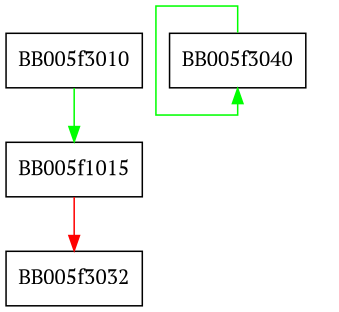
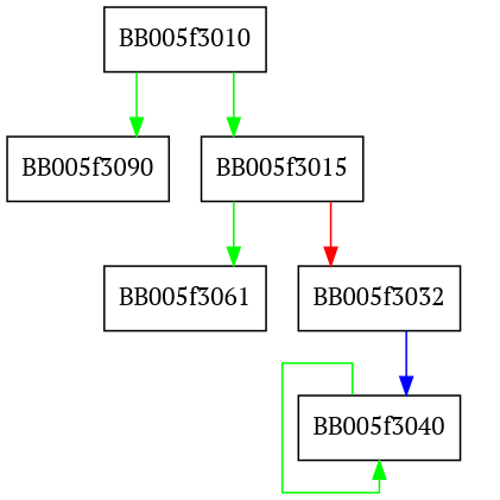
  digraph {
    fontname="PT Serif"
    splines=ortho
    node [fontname="PT Serif" shape=box]
    edge [color=green fontname="PT Serif"]
    BB005f3010
-   BB005f3015 [label=BB005f1015]
+   BB005f3090
+   BB005f3015
+   BB005f3061
    BB005f3032
    BB005f3040
+   BB005f3010 -> BB005f3090
    BB005f3010 -> BB005f3015
+   BB005f3015 -> BB005f3061
    BB005f3015 -> BB005f3032 [color=red]
+   BB005f3032 -> BB005f3040 [color=blue]
    BB005f3040 -> BB005f3040
  }
